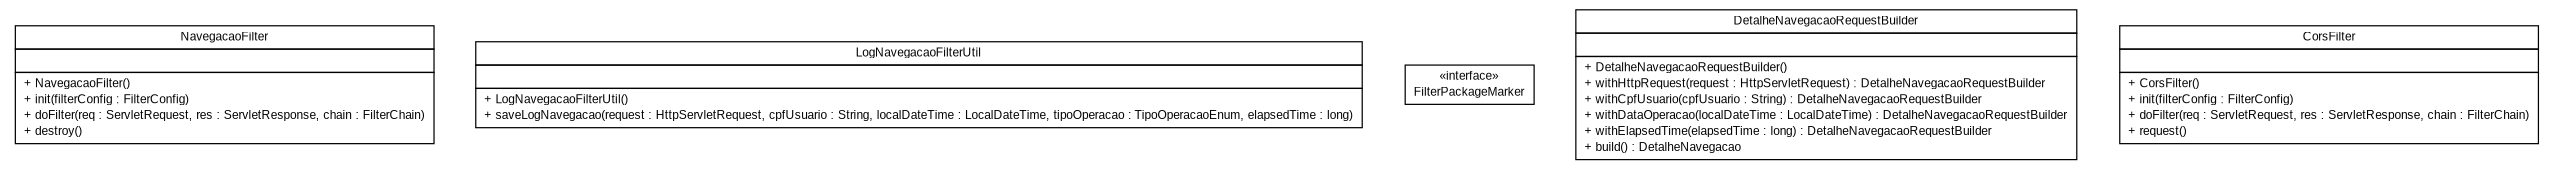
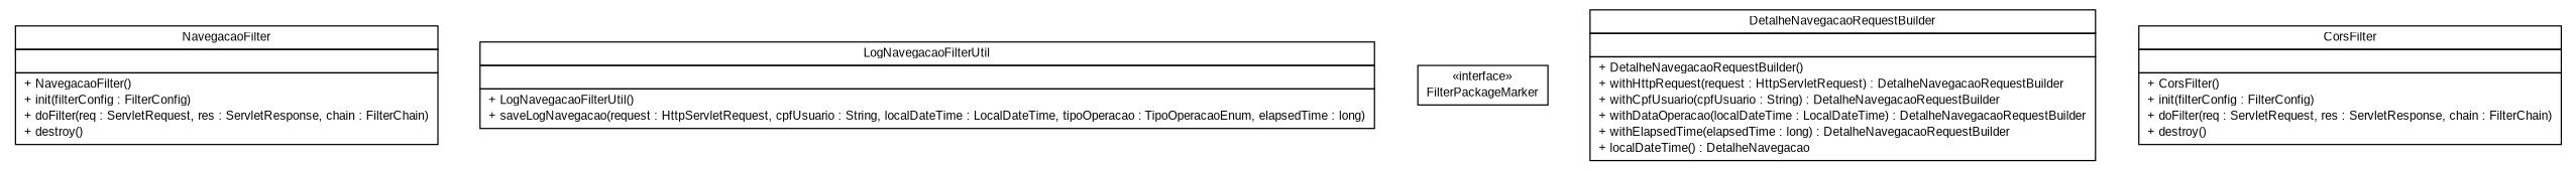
  digraph {
    nodesep=0.25
    ranksep=0.5
    node [fontcolor=black fontname=arial fontsize=10.0 shape=plaintext]
    n1 [label=<<table title="br.gov.to.sefaz.seg.filter.NavegacaoFilter" border="0" cellborder="1" cellspacing="0" cellpadding="2" port="p" href="./NavegacaoFilter.html"> 		<tr><td><table border="0" cellspacing="0" cellpadding="1"> <tr><td align="center" balign="center"> NavegacaoFilter </td></tr> 		</table></td></tr> 		<tr><td><table border="0" cellspacing="0" cellpadding="1"> <tr><td align="left" balign="left">  </td></tr> 		</table></td></tr> 		<tr><td><table border="0" cellspacing="0" cellpadding="1"> <tr><td align="left" balign="left"> + NavegacaoFilter() </td></tr> <tr><td align="left" balign="left"> + init(filterConfig : FilterConfig) </td></tr> <tr><td align="left" balign="left"> + doFilter(req : ServletRequest, res : ServletResponse, chain : FilterChain) </td></tr> <tr><td align="left" balign="left"> + destroy() </td></tr> 		</table></td></tr> 		</table>>]
    n2 [label=<<table title="br.gov.to.sefaz.seg.filter.LogNavegacaoFilterUtil" border="0" cellborder="1" cellspacing="0" cellpadding="2" port="p" href="./LogNavegacaoFilterUtil.html"> 		<tr><td><table border="0" cellspacing="0" cellpadding="1"> <tr><td align="center" balign="center"> LogNavegacaoFilterUtil </td></tr> 		</table></td></tr> 		<tr><td><table border="0" cellspacing="0" cellpadding="1"> <tr><td align="left" balign="left">  </td></tr> 		</table></td></tr> 		<tr><td><table border="0" cellspacing="0" cellpadding="1"> <tr><td align="left" balign="left"> + LogNavegacaoFilterUtil() </td></tr> <tr><td align="left" balign="left"> + saveLogNavegacao(request : HttpServletRequest, cpfUsuario : String, localDateTime : LocalDateTime, tipoOperacao : TipoOperacaoEnum, elapsedTime : long) </td></tr> 		</table></td></tr> 		</table>>]
    n3 [label=<<table title="br.gov.to.sefaz.seg.filter.FilterPackageMarker" border="0" cellborder="1" cellspacing="0" cellpadding="2" port="p" href="./FilterPackageMarker.html"> 		<tr><td><table border="0" cellspacing="0" cellpadding="1"> <tr><td align="center" balign="center"> &#171;interface&#187; </td></tr> <tr><td align="center" balign="center"> FilterPackageMarker </td></tr> 		</table></td></tr> 		</table>>]
-   n4 [label=<<table title="br.gov.to.sefaz.seg.filter.DetalheNavegacaoRequestBuilder" border="0" cellborder="1" cellspacing="0" cellpadding="2" port="p" href="./DetalheNavegacaoRequestBuilder.html"> 		<tr><td><table border="0" cellspacing="0" cellpadding="1"> <tr><td align="center" balign="center"> DetalheNavegacaoRequestBuilder </td></tr> 		</table></td></tr> 		<tr><td><table border="0" cellspacing="0" cellpadding="1"> <tr><td align="left" balign="left">  </td></tr> 		</table></td></tr> 		<tr><td><table border="0" cellspacing="0" cellpadding="1"> <tr><td align="left" balign="left"> + DetalheNavegacaoRequestBuilder() </td></tr> <tr><td align="left" balign="left"> + withHttpRequest(request : HttpServletRequest) : DetalheNavegacaoRequestBuilder </td></tr> <tr><td align="left" balign="left"> + withCpfUsuario(cpfUsuario : String) : DetalheNavegacaoRequestBuilder </td></tr> <tr><td align="left" balign="left"> + withDataOperacao(localDateTime : LocalDateTime) : DetalheNavegacaoRequestBuilder </td></tr> <tr><td align="left" balign="left"> + withElapsedTime(elapsedTime : long) : DetalheNavegacaoRequestBuilder </td></tr> <tr><td align="left" balign="left"> + build() : DetalheNavegacao </td></tr> 		</table></td></tr> 		</table>>]
-   n5 [label=<<table title="br.gov.to.sefaz.seg.filter.CorsFilter" border="0" cellborder="1" cellspacing="0" cellpadding="2" port="p" href="./CorsFilter.html"> 		<tr><td><table border="0" cellspacing="0" cellpadding="1"> <tr><td align="center" balign="center"> CorsFilter </td></tr> 		</table></td></tr> 		<tr><td><table border="0" cellspacing="0" cellpadding="1"> <tr><td align="left" balign="left">  </td></tr> 		</table></td></tr> 		<tr><td><table border="0" cellspacing="0" cellpadding="1"> <tr><td align="left" balign="left"> + CorsFilter() </td></tr> <tr><td align="left" balign="left"> + init(filterConfig : FilterConfig) </td></tr> <tr><td align="left" balign="left"> + doFilter(req : ServletRequest, res : ServletResponse, chain : FilterChain) </td></tr> <tr><td align="left" balign="left"> + request() </td></tr> 		</table></td></tr> 		</table>>]
+   n4 [label=<<table title="br.gov.to.sefaz.seg.filter.DetalheNavegacaoRequestBuilder" border="0" cellborder="1" cellspacing="0" cellpadding="2" port="p" href="./DetalheNavegacaoRequestBuilder.html"> 		<tr><td><table border="0" cellspacing="0" cellpadding="1"> <tr><td align="center" balign="center"> DetalheNavegacaoRequestBuilder </td></tr> 		</table></td></tr> 		<tr><td><table border="0" cellspacing="0" cellpadding="1"> <tr><td align="left" balign="left">  </td></tr> 		</table></td></tr> 		<tr><td><table border="0" cellspacing="0" cellpadding="1"> <tr><td align="left" balign="left"> + DetalheNavegacaoRequestBuilder() </td></tr> <tr><td align="left" balign="left"> + withHttpRequest(request : HttpServletRequest) : DetalheNavegacaoRequestBuilder </td></tr> <tr><td align="left" balign="left"> + withCpfUsuario(cpfUsuario : String) : DetalheNavegacaoRequestBuilder </td></tr> <tr><td align="left" balign="left"> + withDataOperacao(localDateTime : LocalDateTime) : DetalheNavegacaoRequestBuilder </td></tr> <tr><td align="left" balign="left"> + withElapsedTime(elapsedTime : long) : DetalheNavegacaoRequestBuilder </td></tr> <tr><td align="left" balign="left"> + localDateTime() : DetalheNavegacao </td></tr> 		</table></td></tr> 		</table>>]
+   n5 [label=<<table title="br.gov.to.sefaz.seg.filter.CorsFilter" border="0" cellborder="1" cellspacing="0" cellpadding="2" port="p" href="./CorsFilter.html"> 		<tr><td><table border="0" cellspacing="0" cellpadding="1"> <tr><td align="center" balign="center"> CorsFilter </td></tr> 		</table></td></tr> 		<tr><td><table border="0" cellspacing="0" cellpadding="1"> <tr><td align="left" balign="left">  </td></tr> 		</table></td></tr> 		<tr><td><table border="0" cellspacing="0" cellpadding="1"> <tr><td align="left" balign="left"> + CorsFilter() </td></tr> <tr><td align="left" balign="left"> + init(filterConfig : FilterConfig) </td></tr> <tr><td align="left" balign="left"> + doFilter(req : ServletRequest, res : ServletResponse, chain : FilterChain) </td></tr> <tr><td align="left" balign="left"> + destroy() </td></tr> 		</table></td></tr> 		</table>>]
  }
